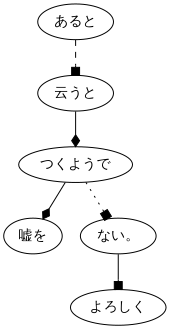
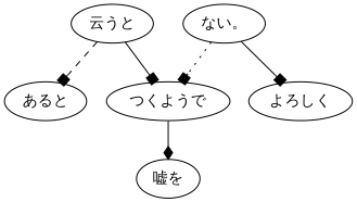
  digraph {
    fontname=Oswald
    node [fontname=Oswald]
    edge [arrowhead=box fontname=Oswald style=solid]
    n1 [label="あると"]
    n2 [label="云うと"]
    n3 [label="つくようで"]
    n4 [label="嘘を"]
    n5 [label="ない。"]
    n6 [label="よろしく"]
-   n1 -> n2 [style=dashed]
-   n2 -> n3 [arrowhead=diamond]
+   n2 -> n1 [style=dashed]
+   n2 -> n3
    n3 -> n4 [arrowhead=diamond]
-   n3 -> n5 [style=dotted]
+   n5 -> n3 [style=dotted]
    n5 -> n6
  }
